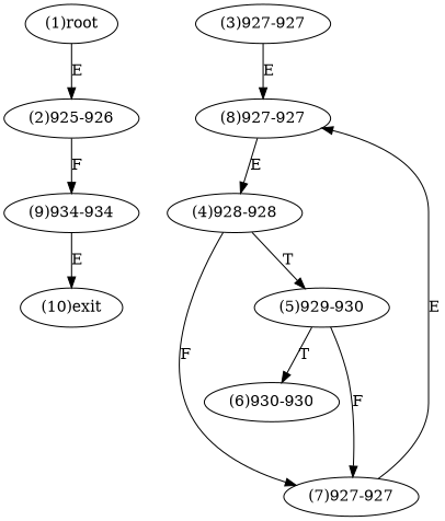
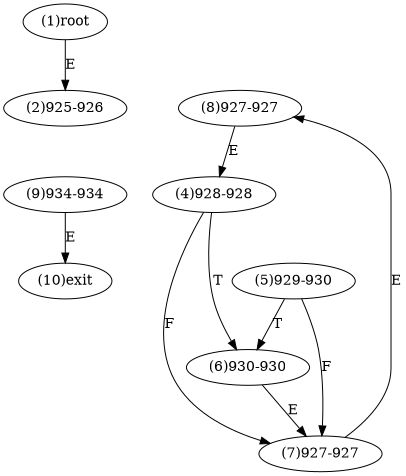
  digraph {
    n1 [label="(1)root"]
    n2 [label="(2)925-926"]
    n3 [label="(9)934-934"]
-   n4 [label="(3)927-927"]
    n5 [label="(8)927-927"]
    n6 [label="(10)exit"]
    n7 [label="(4)928-928"]
    n8 [label="(5)929-930"]
    n9 [label="(7)927-927"]
    n10 [label="(6)930-930"]
    n1 -> n2 [label=E]
-   n2 -> n3 [label=F]
    n3 -> n6 [label=E]
-   n4 -> n5 [label=E]
    n5 -> n7 [label=E]
-   n7 -> n8 [label=T]
+   n7 -> n10 [label=T]
    n7 -> n9 [label=F]
    n8 -> n9 [label=F]
    n8 -> n10 [label=T]
    n9 -> n5 [label=E]
+   n10 -> n9 [label=E]
  }
